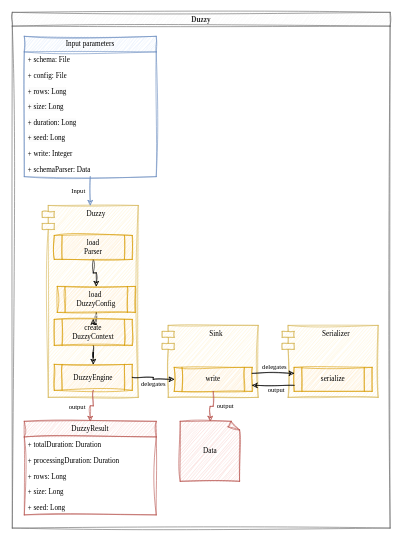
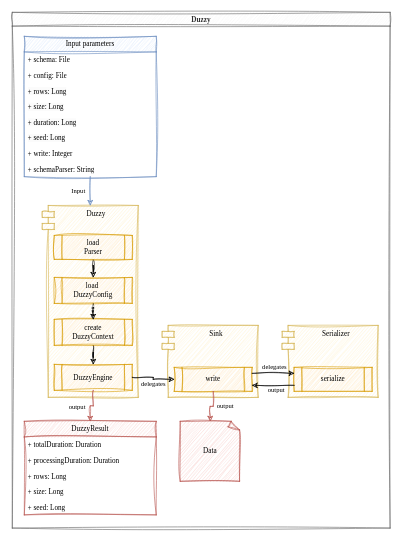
  <mxCell id="0" />
  <mxCell id="1" parent="0" />
  <mxCell id="2" value="Duzzy" style="swimlane;whiteSpace=wrap;html=1;sketch=1;hachureGap=4;jiggle=2;curveFitting=1;fontFamily=Architects Daughter;fontSource=https%3A%2F%2Ffonts.googleapis.com%2Fcss%3Ffamily%3DArchitects%2BDaughter;fillColor=#f5f5f5;fontColor=#333333;strokeColor=#666666;" parent="1" vertex="1"><mxGeometry x="20" y="20" width="630" height="860" as="geometry"><mxRectangle x="30" y="76" width="70" height="30" as="alternateBounds" /></mxGeometry></mxCell>
  <mxCell id="3" value="Serializer" style="shape=module;align=left;spacingLeft=20;align=center;verticalAlign=top;whiteSpace=wrap;html=1;sketch=1;hachureGap=4;jiggle=2;curveFitting=1;fontFamily=Architects Daughter;fontSource=https%3A%2F%2Ffonts.googleapis.com%2Fcss%3Ffamily%3DArchitects%2BDaughter;container=1;fillColor=#fff2cc;strokeColor=#d6b656;" parent="2" vertex="1"><mxGeometry x="450" y="522" width="160" height="120" as="geometry"><mxRectangle x="200" y="520" width="110" height="30" as="alternateBounds" /></mxGeometry></mxCell>
  <mxCell id="4" value="serialize" style="shape=process;whiteSpace=wrap;html=1;backgroundOutline=1;sketch=1;hachureGap=4;jiggle=2;curveFitting=1;fontFamily=Architects Daughter;fontSource=https%3A%2F%2Ffonts.googleapis.com%2Fcss%3Ffamily%3DArchitects%2BDaughter;fillColor=#ffe6cc;strokeColor=#d79b00;" parent="3" vertex="1"><mxGeometry x="20" y="70" width="130" height="40" as="geometry" /></mxCell>
  <mxCell id="5" value="Sink" style="shape=module;align=left;spacingLeft=20;align=center;verticalAlign=top;whiteSpace=wrap;html=1;sketch=1;hachureGap=4;jiggle=2;curveFitting=1;fontFamily=Architects Daughter;fontSource=https%3A%2F%2Ffonts.googleapis.com%2Fcss%3Ffamily%3DArchitects%2BDaughter;container=1;fillColor=#fff2cc;strokeColor=#d6b656;" parent="2" vertex="1"><mxGeometry x="250" y="522" width="160" height="120" as="geometry"><mxRectangle x="200" y="520" width="110" height="30" as="alternateBounds" /></mxGeometry></mxCell>
  <mxCell id="6" value="write" style="shape=process;whiteSpace=wrap;html=1;backgroundOutline=1;sketch=1;hachureGap=4;jiggle=2;curveFitting=1;fontFamily=Architects Daughter;fontSource=https%3A%2F%2Ffonts.googleapis.com%2Fcss%3Ffamily%3DArchitects%2BDaughter;fillColor=#ffe6cc;strokeColor=#d79b00;" parent="5" vertex="1"><mxGeometry x="20" y="70" width="130" height="40" as="geometry" /></mxCell>
  <mxCell id="7" style="edgeStyle=orthogonalEdgeStyle;rounded=0;sketch=1;hachureGap=4;jiggle=2;curveFitting=1;orthogonalLoop=1;jettySize=auto;html=1;entryX=0;entryY=0.25;entryDx=0;entryDy=0;fontFamily=Architects Daughter;fontSource=https%3A%2F%2Ffonts.googleapis.com%2Fcss%3Ffamily%3DArchitects%2BDaughter;exitX=1;exitY=0.25;exitDx=0;exitDy=0;fillColor=#dae8fc;strokeColor=#000000;" parent="2" source="6" target="4" edge="1"><mxGeometry relative="1" as="geometry" /></mxCell>
  <mxCell id="8" value="delegates" style="edgeLabel;html=1;align=center;verticalAlign=middle;resizable=0;points=[];sketch=1;hachureGap=4;jiggle=2;curveFitting=1;fontFamily=Architects Daughter;fontSource=https%3A%2F%2Ffonts.googleapis.com%2Fcss%3Ffamily%3DArchitects%2BDaughter;spacingBottom=15;labelBackgroundColor=none;" parent="7" vertex="1" connectable="0"><mxGeometry x="0.029" y="3" relative="1" as="geometry"><mxPoint as="offset" /></mxGeometry></mxCell>
  <mxCell id="9" style="edgeStyle=orthogonalEdgeStyle;rounded=0;sketch=1;hachureGap=4;jiggle=2;curveFitting=1;orthogonalLoop=1;jettySize=auto;html=1;entryX=1;entryY=0.75;entryDx=0;entryDy=0;fontFamily=Architects Daughter;fontSource=https%3A%2F%2Ffonts.googleapis.com%2Fcss%3Ffamily%3DArchitects%2BDaughter;exitX=0;exitY=0.75;exitDx=0;exitDy=0;fillColor=#f8cecc;strokeColor=#000000;spacingBottom=0;labelBackgroundColor=none;spacingTop=10;" parent="2" source="4" target="6" edge="1"><mxGeometry relative="1" as="geometry" /></mxCell>
  <mxCell id="10" value="out&lt;span style=&quot;color: light-dark(rgb(0, 0, 0), rgb(255, 255, 255));&quot;&gt;put&lt;/span&gt;" style="edgeLabel;html=1;align=center;verticalAlign=middle;resizable=0;points=[];sketch=1;hachureGap=4;jiggle=2;curveFitting=1;fontFamily=Architects Daughter;fontSource=https%3A%2F%2Ffonts.googleapis.com%2Fcss%3Ffamily%3DArchitects%2BDaughter;labelBackgroundColor=none;spacingTop=15;spacingRight=5;" parent="9" vertex="1" connectable="0"><mxGeometry x="-0.2" y="-1" relative="1" as="geometry"><mxPoint as="offset" /></mxGeometry></mxCell>
  <mxCell id="11" value="Duzzy" style="shape=module;align=left;spacingLeft=20;align=center;verticalAlign=top;whiteSpace=wrap;html=1;sketch=1;hachureGap=4;jiggle=2;curveFitting=1;fontFamily=Architects Daughter;fontSource=https%3A%2F%2Ffonts.googleapis.com%2Fcss%3Ffamily%3DArchitects%2BDaughter;container=1;fillColor=#fff2cc;strokeColor=#d6b656;" parent="2" vertex="1"><mxGeometry x="50" y="322" width="160" height="320" as="geometry"><mxRectangle x="200" y="520" width="110" height="30" as="alternateBounds" /></mxGeometry></mxCell>
  <mxCell id="12" value="DuzzyEngine" style="shape=process;whiteSpace=wrap;html=1;backgroundOutline=1;sketch=1;hachureGap=4;jiggle=2;curveFitting=1;fontFamily=Architects Daughter;fontSource=https%3A%2F%2Ffonts.googleapis.com%2Fcss%3Ffamily%3DArchitects%2BDaughter;fillColor=#ffe6cc;strokeColor=#d79b00;" parent="11" vertex="1"><mxGeometry x="20" y="265" width="130" height="43.33" as="geometry" /></mxCell>
  <mxCell id="13" style="edgeStyle=orthogonalEdgeStyle;rounded=0;sketch=1;hachureGap=4;jiggle=2;curveFitting=1;orthogonalLoop=1;jettySize=auto;html=1;entryX=0.5;entryY=0;entryDx=0;entryDy=0;fontFamily=Architects Daughter;fontSource=https%3A%2F%2Ffonts.googleapis.com%2Fcss%3Ffamily%3DArchitects%2BDaughter;" parent="11" source="14" target="12" edge="1"><mxGeometry relative="1" as="geometry" /></mxCell>
  <mxCell id="14" value="create&lt;div&gt;DuzzyContext&lt;/div&gt;" style="shape=process;whiteSpace=wrap;html=1;backgroundOutline=1;sketch=1;hachureGap=4;jiggle=2;curveFitting=1;fontFamily=Architects Daughter;fontSource=https%3A%2F%2Ffonts.googleapis.com%2Fcss%3Ffamily%3DArchitects%2BDaughter;fillColor=#ffe6cc;strokeColor=#d79b00;" parent="11" vertex="1"><mxGeometry x="20" y="190" width="130" height="43.33" as="geometry" /></mxCell>
  <mxCell id="15" style="edgeStyle=orthogonalEdgeStyle;rounded=0;sketch=1;hachureGap=4;jiggle=2;curveFitting=1;orthogonalLoop=1;jettySize=auto;html=1;fontFamily=Architects Daughter;fontSource=https%3A%2F%2Ffonts.googleapis.com%2Fcss%3Ffamily%3DArchitects%2BDaughter;dashed=1;" parent="11" source="16" target="14" edge="1"><mxGeometry relative="1" as="geometry" /></mxCell>
- <mxCell id="16" value="load&amp;nbsp;&lt;div&gt;DuzzyConfig&lt;/div&gt;" style="shape=process;whiteSpace=wrap;html=1;backgroundOutline=1;sketch=1;hachureGap=4;jiggle=2;curveFitting=1;fontFamily=Architects Daughter;fontSource=https%3A%2F%2Ffonts.googleapis.com%2Fcss%3Ffamily%3DArchitects%2BDaughter;fillColor=#ffe6cc;strokeColor=#d79b00;" parent="11" vertex="1"><mxGeometry x="25" y="135" width="130" height="43.33" as="geometry" /></mxCell>
+ <mxCell id="16" value="load&amp;nbsp;&lt;div&gt;DuzzyConfig&lt;/div&gt;" style="shape=process;whiteSpace=wrap;html=1;backgroundOutline=1;sketch=1;hachureGap=4;jiggle=2;curveFitting=1;fontFamily=Architects Daughter;fontSource=https%3A%2F%2Ffonts.googleapis.com%2Fcss%3Ffamily%3DArchitects%2BDaughter;fillColor=#ffe6cc;strokeColor=#d79b00;" parent="11" vertex="1"><mxGeometry x="20" y="120" width="130" height="43.33" as="geometry" /></mxCell>
  <mxCell id="17" style="edgeStyle=orthogonalEdgeStyle;rounded=0;sketch=1;hachureGap=4;jiggle=2;curveFitting=1;orthogonalLoop=1;jettySize=auto;html=1;entryX=0.5;entryY=0;entryDx=0;entryDy=0;fontFamily=Architects Daughter;fontSource=https%3A%2F%2Ffonts.googleapis.com%2Fcss%3Ffamily%3DArchitects%2BDaughter;" parent="11" source="18" target="16" edge="1"><mxGeometry relative="1" as="geometry" /></mxCell>
  <mxCell id="18" value="load&lt;div&gt;Parser&lt;/div&gt;" style="shape=process;whiteSpace=wrap;html=1;backgroundOutline=1;sketch=1;hachureGap=4;jiggle=2;curveFitting=1;fontFamily=Architects Daughter;fontSource=https%3A%2F%2Ffonts.googleapis.com%2Fcss%3Ffamily%3DArchitects%2BDaughter;fillColor=#ffe6cc;strokeColor=#d79b00;" parent="11" vertex="1"><mxGeometry x="20" y="50" width="130" height="40" as="geometry" /></mxCell>
  <mxCell id="19" value="delegates" style="edgeStyle=orthogonalEdgeStyle;rounded=0;sketch=1;hachureGap=4;jiggle=2;curveFitting=1;orthogonalLoop=1;jettySize=auto;html=1;entryX=0;entryY=0.5;entryDx=0;entryDy=0;fontFamily=Architects Daughter;fontSource=https%3A%2F%2Ffonts.googleapis.com%2Fcss%3Ffamily%3DArchitects%2BDaughter;fillColor=#dae8fc;strokeColor=#000000;spacingTop=18;labelBackgroundColor=none;" parent="2" source="12" target="6" edge="1"><mxGeometry x="0.009" relative="1" as="geometry"><mxPoint as="offset" /></mxGeometry></mxCell>
  <mxCell id="20" value="DuzzyResult" style="swimlane;fontStyle=0;childLayout=stackLayout;horizontal=1;startSize=26;fillColor=#f8cecc;horizontalStack=0;resizeParent=1;resizeParentMax=0;resizeLast=0;collapsible=1;marginBottom=0;whiteSpace=wrap;html=1;sketch=1;hachureGap=4;jiggle=2;curveFitting=1;fontFamily=Architects Daughter;fontSource=https%3A%2F%2Ffonts.googleapis.com%2Fcss%3Ffamily%3DArchitects%2BDaughter;swimlaneLine=1;strokeColor=#b85450;" parent="2" vertex="1"><mxGeometry x="20" y="682" width="220" height="156" as="geometry" /></mxCell>
  <mxCell id="21" value="+ totalDuration: Duration" style="text;strokeColor=none;fillColor=none;align=left;verticalAlign=top;spacingLeft=4;spacingRight=4;overflow=hidden;rotatable=0;points=[[0,0.5],[1,0.5]];portConstraint=eastwest;whiteSpace=wrap;html=1;fontFamily=Architects Daughter;fontSource=https%3A%2F%2Ffonts.googleapis.com%2Fcss%3Ffamily%3DArchitects%2BDaughter;" parent="20" vertex="1"><mxGeometry y="26" width="220" height="26" as="geometry" /></mxCell>
  <mxCell id="22" value="+ processingDuration: Duration" style="text;strokeColor=none;fillColor=none;align=left;verticalAlign=top;spacingLeft=4;spacingRight=4;overflow=hidden;rotatable=0;points=[[0,0.5],[1,0.5]];portConstraint=eastwest;whiteSpace=wrap;html=1;fontFamily=Architects Daughter;fontSource=https%3A%2F%2Ffonts.googleapis.com%2Fcss%3Ffamily%3DArchitects%2BDaughter;" parent="20" vertex="1"><mxGeometry y="52" width="220" height="26" as="geometry" /></mxCell>
  <mxCell id="23" value="+ rows: Long" style="text;strokeColor=none;fillColor=none;align=left;verticalAlign=top;spacingLeft=4;spacingRight=4;overflow=hidden;rotatable=0;points=[[0,0.5],[1,0.5]];portConstraint=eastwest;whiteSpace=wrap;html=1;fontFamily=Architects Daughter;fontSource=https%3A%2F%2Ffonts.googleapis.com%2Fcss%3Ffamily%3DArchitects%2BDaughter;" parent="20" vertex="1"><mxGeometry y="78" width="220" height="26" as="geometry" /></mxCell>
  <mxCell id="24" value="+ size: Long" style="text;strokeColor=none;fillColor=none;align=left;verticalAlign=top;spacingLeft=4;spacingRight=4;overflow=hidden;rotatable=0;points=[[0,0.5],[1,0.5]];portConstraint=eastwest;whiteSpace=wrap;html=1;fontFamily=Architects Daughter;fontSource=https%3A%2F%2Ffonts.googleapis.com%2Fcss%3Ffamily%3DArchitects%2BDaughter;" parent="20" vertex="1"><mxGeometry y="104" width="220" height="26" as="geometry" /></mxCell>
  <mxCell id="25" value="+ seed: Long" style="text;strokeColor=none;fillColor=none;align=left;verticalAlign=top;spacingLeft=4;spacingRight=4;overflow=hidden;rotatable=0;points=[[0,0.5],[1,0.5]];portConstraint=eastwest;whiteSpace=wrap;html=1;fontFamily=Architects Daughter;fontSource=https%3A%2F%2Ffonts.googleapis.com%2Fcss%3Ffamily%3DArchitects%2BDaughter;" vertex="1" parent="20"><mxGeometry y="130" width="220" height="26" as="geometry" /></mxCell>
  <mxCell id="26" style="edgeStyle=orthogonalEdgeStyle;rounded=0;sketch=1;hachureGap=4;jiggle=2;curveFitting=1;orthogonalLoop=1;jettySize=auto;html=1;exitX=0.5;exitY=1;exitDx=0;exitDy=0;entryX=0.5;entryY=0;entryDx=0;entryDy=0;fontFamily=Architects Daughter;fontSource=https%3A%2F%2Ffonts.googleapis.com%2Fcss%3Ffamily%3DArchitects%2BDaughter;fillColor=#f8cecc;strokeColor=#b85450;spacingRight=10;" parent="2" source="12" target="20" edge="1"><mxGeometry relative="1" as="geometry" /></mxCell>
  <mxCell id="27" value="output" style="edgeLabel;html=1;align=center;verticalAlign=middle;resizable=0;points=[];sketch=1;hachureGap=4;jiggle=2;curveFitting=1;fontFamily=Architects Daughter;fontSource=https%3A%2F%2Ffonts.googleapis.com%2Fcss%3Ffamily%3DArchitects%2BDaughter;labelBackgroundColor=none;spacingRight=50;" parent="26" vertex="1" connectable="0"><mxGeometry x="-0.016" y="1" relative="1" as="geometry"><mxPoint as="offset" /></mxGeometry></mxCell>
  <mxCell id="28" value="Input" style="edgeStyle=orthogonalEdgeStyle;rounded=0;sketch=1;hachureGap=4;jiggle=2;curveFitting=1;orthogonalLoop=1;jettySize=auto;html=1;entryX=0.5;entryY=0;entryDx=0;entryDy=0;fontFamily=Architects Daughter;fontSource=https%3A%2F%2Ffonts.googleapis.com%2Fcss%3Ffamily%3DArchitects%2BDaughter;fillColor=#dae8fc;strokeColor=#6c8ebf;labelBackgroundColor=none;spacingRight=40;" parent="2" source="29" target="11" edge="1"><mxGeometry relative="1" as="geometry" /></mxCell>
  <mxCell id="29" value="Input parameters" style="swimlane;fontStyle=0;childLayout=stackLayout;horizontal=1;startSize=26;fillColor=#dae8fc;horizontalStack=0;resizeParent=1;resizeParentMax=0;resizeLast=0;collapsible=1;marginBottom=0;whiteSpace=wrap;html=1;sketch=1;hachureGap=4;jiggle=2;curveFitting=1;fontFamily=Architects Daughter;fontSource=https%3A%2F%2Ffonts.googleapis.com%2Fcss%3Ffamily%3DArchitects%2BDaughter;swimlaneLine=1;strokeColor=#6c8ebf;" parent="2" vertex="1"><mxGeometry x="20" y="40" width="220" height="234" as="geometry" /></mxCell>
  <mxCell id="30" value="+ schema: File" style="text;strokeColor=none;fillColor=none;align=left;verticalAlign=top;spacingLeft=4;spacingRight=4;overflow=hidden;rotatable=0;points=[[0,0.5],[1,0.5]];portConstraint=eastwest;whiteSpace=wrap;html=1;fontFamily=Architects Daughter;fontSource=https%3A%2F%2Ffonts.googleapis.com%2Fcss%3Ffamily%3DArchitects%2BDaughter;" parent="29" vertex="1"><mxGeometry y="26" width="220" height="26" as="geometry" /></mxCell>
  <mxCell id="31" value="+ config: File" style="text;strokeColor=none;fillColor=none;align=left;verticalAlign=top;spacingLeft=4;spacingRight=4;overflow=hidden;rotatable=0;points=[[0,0.5],[1,0.5]];portConstraint=eastwest;whiteSpace=wrap;html=1;fontFamily=Architects Daughter;fontSource=https%3A%2F%2Ffonts.googleapis.com%2Fcss%3Ffamily%3DArchitects%2BDaughter;" parent="29" vertex="1"><mxGeometry y="52" width="220" height="26" as="geometry" /></mxCell>
  <mxCell id="32" value="&lt;meta charset=&quot;utf-8&quot;&gt;&lt;span style=&quot;color: rgb(0, 0, 0); font-family: &amp;quot;Architects Daughter&amp;quot;; font-size: 12px; font-style: normal; font-variant-ligatures: normal; font-variant-caps: normal; font-weight: 400; letter-spacing: normal; orphans: 2; text-align: left; text-indent: 0px; text-transform: none; widows: 2; word-spacing: 0px; -webkit-text-stroke-width: 0px; white-space: normal; background-color: rgb(251, 251, 251); text-decoration-thickness: initial; text-decoration-style: initial; text-decoration-color: initial; display: inline !important; float: none;&quot;&gt;+ rows: Long&lt;/span&gt;" style="text;strokeColor=none;fillColor=none;align=left;verticalAlign=top;spacingLeft=4;spacingRight=4;overflow=hidden;rotatable=0;points=[[0,0.5],[1,0.5]];portConstraint=eastwest;whiteSpace=wrap;html=1;fontFamily=Architects Daughter;fontSource=https%3A%2F%2Ffonts.googleapis.com%2Fcss%3Ffamily%3DArchitects%2BDaughter;" parent="29" vertex="1"><mxGeometry y="78" width="220" height="26" as="geometry" /></mxCell>
  <mxCell id="33" value="&lt;span style=&quot;color: rgb(0, 0, 0); font-family: &amp;quot;Architects Daughter&amp;quot;; font-size: 12px; font-style: normal; font-variant-ligatures: normal; font-variant-caps: normal; font-weight: 400; letter-spacing: normal; orphans: 2; text-align: left; text-indent: 0px; text-transform: none; widows: 2; word-spacing: 0px; -webkit-text-stroke-width: 0px; white-space: normal; background-color: rgb(251, 251, 251); text-decoration-thickness: initial; text-decoration-style: initial; text-decoration-color: initial; float: none; display: inline !important;&quot;&gt;+ size: Long&lt;/span&gt;" style="text;strokeColor=none;fillColor=none;align=left;verticalAlign=top;spacingLeft=4;spacingRight=4;overflow=hidden;rotatable=0;points=[[0,0.5],[1,0.5]];portConstraint=eastwest;whiteSpace=wrap;html=1;fontFamily=Architects Daughter;fontSource=https%3A%2F%2Ffonts.googleapis.com%2Fcss%3Ffamily%3DArchitects%2BDaughter;" vertex="1" parent="29"><mxGeometry y="104" width="220" height="26" as="geometry" /></mxCell>
  <mxCell id="34" value="&lt;span style=&quot;color: rgb(0, 0, 0); font-family: &amp;quot;Architects Daughter&amp;quot;; font-size: 12px; font-style: normal; font-variant-ligatures: normal; font-variant-caps: normal; font-weight: 400; letter-spacing: normal; orphans: 2; text-align: left; text-indent: 0px; text-transform: none; widows: 2; word-spacing: 0px; -webkit-text-stroke-width: 0px; white-space: normal; background-color: rgb(251, 251, 251); text-decoration-thickness: initial; text-decoration-style: initial; text-decoration-color: initial; float: none; display: inline !important;&quot;&gt;+ duration: Long&lt;/span&gt;" style="text;strokeColor=none;fillColor=none;align=left;verticalAlign=top;spacingLeft=4;spacingRight=4;overflow=hidden;rotatable=0;points=[[0,0.5],[1,0.5]];portConstraint=eastwest;whiteSpace=wrap;html=1;fontFamily=Architects Daughter;fontSource=https%3A%2F%2Ffonts.googleapis.com%2Fcss%3Ffamily%3DArchitects%2BDaughter;" vertex="1" parent="29"><mxGeometry y="130" width="220" height="26" as="geometry" /></mxCell>
  <mxCell id="35" value="&lt;meta charset=&quot;utf-8&quot;&gt;&lt;span style=&quot;color: rgb(0, 0, 0); font-family: &amp;quot;Architects Daughter&amp;quot;; font-size: 12px; font-style: normal; font-variant-ligatures: normal; font-variant-caps: normal; font-weight: 400; letter-spacing: normal; orphans: 2; text-align: left; text-indent: 0px; text-transform: none; widows: 2; word-spacing: 0px; -webkit-text-stroke-width: 0px; white-space: normal; background-color: rgb(251, 251, 251); text-decoration-thickness: initial; text-decoration-style: initial; text-decoration-color: initial; display: inline !important; float: none;&quot;&gt;+ seed: Long&lt;/span&gt;" style="text;strokeColor=none;fillColor=none;align=left;verticalAlign=top;spacingLeft=4;spacingRight=4;overflow=hidden;rotatable=0;points=[[0,0.5],[1,0.5]];portConstraint=eastwest;whiteSpace=wrap;html=1;fontFamily=Architects Daughter;fontSource=https%3A%2F%2Ffonts.googleapis.com%2Fcss%3Ffamily%3DArchitects%2BDaughter;" parent="29" vertex="1"><mxGeometry y="156" width="220" height="26" as="geometry" /></mxCell>
  <mxCell id="36" value="+ write: Integer" style="text;strokeColor=none;fillColor=none;align=left;verticalAlign=top;spacingLeft=4;spacingRight=4;overflow=hidden;rotatable=0;points=[[0,0.5],[1,0.5]];portConstraint=eastwest;whiteSpace=wrap;html=1;fontFamily=Architects Daughter;fontSource=https%3A%2F%2Ffonts.googleapis.com%2Fcss%3Ffamily%3DArchitects%2BDaughter;" parent="29" vertex="1"><mxGeometry y="182" width="220" height="26" as="geometry" /></mxCell>
- <mxCell id="37" value="+ schemaParser: Data" style="text;strokeColor=none;fillColor=none;align=left;verticalAlign=top;spacingLeft=4;spacingRight=4;overflow=hidden;rotatable=0;points=[[0,0.5],[1,0.5]];portConstraint=eastwest;whiteSpace=wrap;html=1;fontFamily=Architects Daughter;fontSource=https%3A%2F%2Ffonts.googleapis.com%2Fcss%3Ffamily%3DArchitects%2BDaughter;" parent="29" vertex="1"><mxGeometry y="208" width="220" height="26" as="geometry" /></mxCell>
+ <mxCell id="37" value="+ schemaParser: String" style="text;strokeColor=none;fillColor=none;align=left;verticalAlign=top;spacingLeft=4;spacingRight=4;overflow=hidden;rotatable=0;points=[[0,0.5],[1,0.5]];portConstraint=eastwest;whiteSpace=wrap;html=1;fontFamily=Architects Daughter;fontSource=https%3A%2F%2Ffonts.googleapis.com%2Fcss%3Ffamily%3DArchitects%2BDaughter;" parent="29" vertex="1"><mxGeometry y="208" width="220" height="26" as="geometry" /></mxCell>
  <mxCell id="38" value="Data" style="whiteSpace=wrap;html=1;shape=mxgraph.basic.document;sketch=1;hachureGap=4;jiggle=2;curveFitting=1;fontFamily=Architects Daughter;fontSource=https%3A%2F%2Ffonts.googleapis.com%2Fcss%3Ffamily%3DArchitects%2BDaughter;fillColor=#f8cecc;strokeColor=#b85450;" parent="2" vertex="1"><mxGeometry x="280" y="682" width="100" height="100" as="geometry" /></mxCell>
  <mxCell id="39" style="edgeStyle=orthogonalEdgeStyle;rounded=0;sketch=1;hachureGap=4;jiggle=2;curveFitting=1;orthogonalLoop=1;jettySize=auto;html=1;entryX=0.5;entryY=0;entryDx=0;entryDy=0;entryPerimeter=0;fontFamily=Architects Daughter;fontSource=https%3A%2F%2Ffonts.googleapis.com%2Fcss%3Ffamily%3DArchitects%2BDaughter;fillColor=#f8cecc;strokeColor=#b85450;labelBackgroundColor=none;spacingTop=10;" parent="2" source="6" target="38" edge="1"><mxGeometry relative="1" as="geometry"><mxPoint x="350" y="662" as="targetPoint" /></mxGeometry></mxCell>
  <mxCell id="40" value="output" style="edgeLabel;html=1;align=center;verticalAlign=middle;resizable=0;points=[];sketch=1;hachureGap=4;jiggle=2;curveFitting=1;fontFamily=Architects Daughter;fontSource=https%3A%2F%2Ffonts.googleapis.com%2Fcss%3Ffamily%3DArchitects%2BDaughter;labelBackgroundColor=none;spacingTop=15;spacingLeft=30;" parent="39" vertex="1" connectable="0"><mxGeometry x="-0.382" y="4" relative="1" as="geometry"><mxPoint as="offset" /></mxGeometry></mxCell>
